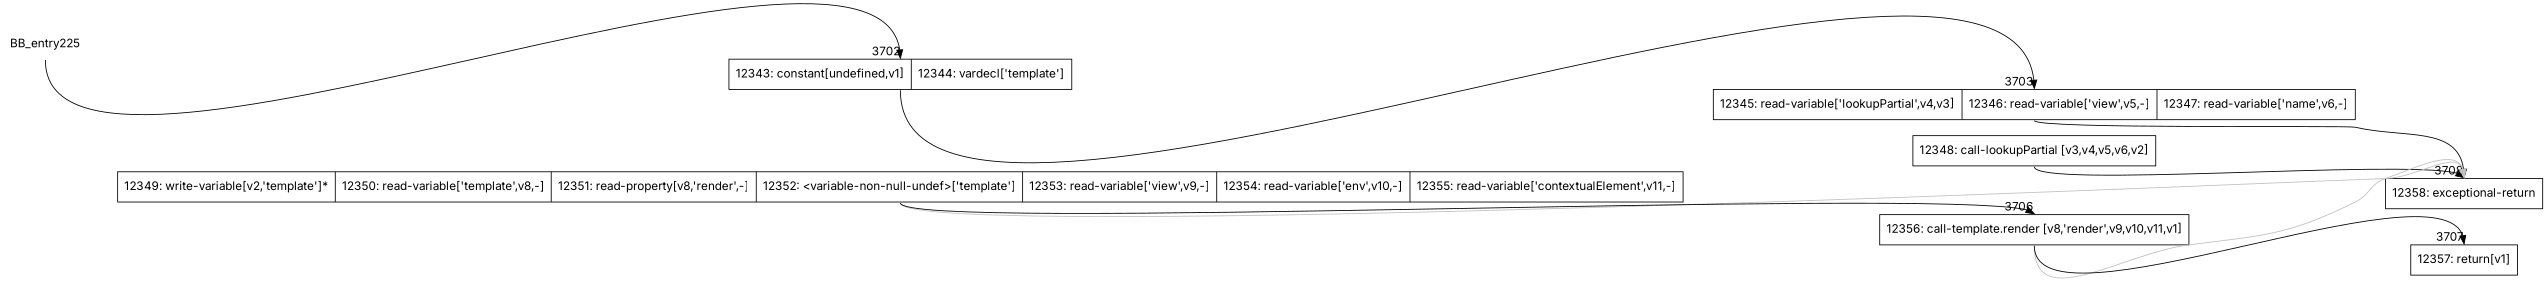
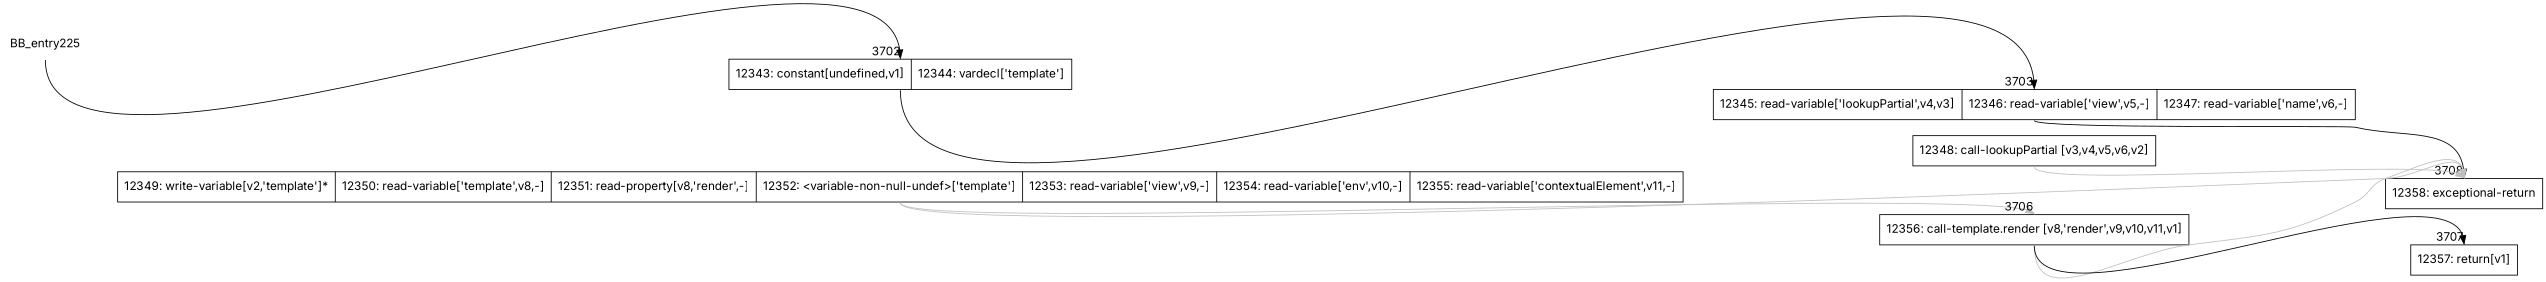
  digraph {
    fontname=Inter
    rankdir=LR
    node [fontname=Inter shape=record]
    edge [fontname=Inter headport=n tailport=s]
    n1 [label=BB_entry225 shape=none]
    n2 [label="{12343: constant[undefined,v1]|12344: vardecl['template']}"]
    n3 [label="{12345: read-variable['lookupPartial',v4,v3]|12346: read-variable['view',v5,-]|12347: read-variable['name',v6,-]}"]
    n4 [label="{12358: exceptional-return}"]
    n5 [label="{12348: call-lookupPartial [v3,v4,v5,v6,v2]}"]
    n6 [label="{12349: write-variable[v2,'template']*|12350: read-variable['template',v8,-]|12351: read-property[v8,'render',-]|12352: \<variable-non-null-undef\>['template']|12353: read-variable['view',v9,-]|12354: read-variable['env',v10,-]|12355: read-variable['contextualElement',v11,-]}"]
    n7 [label="{12356: call-template.render [v8,'render',v9,v10,v11,v1]}"]
    n8 [label="{12357: return[v1]}"]
    n1 -> n2 [headlabel="    3702"]
    n2 -> n3 [headlabel="      3703"]
    n3 -> n4 [color=black headlabel="      3708"]
-   n5 -> n4 [color=black]
+   n5 -> n4 [color=gray]
    n6 -> n4 [color=gray]
-   n6 -> n7 [headlabel="      3706"]
+   n6 -> n7 [headlabel="      3706" color=gray]
    n7 -> n4 [color=gray]
    n7 -> n8 [headlabel="      3707"]
  }
